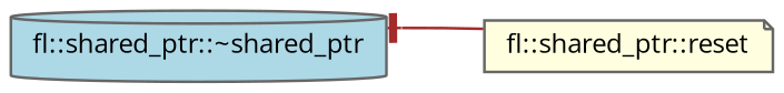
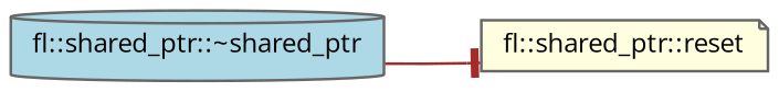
  digraph {
    rankdir=LR
    fontname="Open Sans"
    node [fontname="Open Sans" fontsize=10 style=filled]
    n1 [color=gray40 fillcolor=lightblue fontcolor=black height=0.2 label="fl::shared_ptr::~shared_ptr" shape=cylinder width=0.4]
    n2 [color=grey40 fillcolor=lightyellow height=0.2 label="fl::shared_ptr::reset" shape=note width=0.4]
-   n2 -> n1 [color=brown fontname="Open Sans" fontsize=10 labelfontname=Helvetica labelfontsize=10 style=solid arrowhead=tee]
+   n1 -> n2 [color=brown fontname="Open Sans" fontsize=10 labelfontname=Helvetica labelfontsize=10 style=solid arrowhead=tee]
  }
